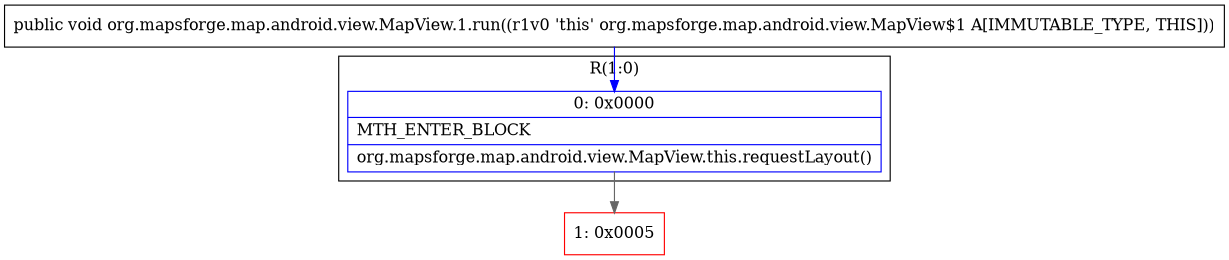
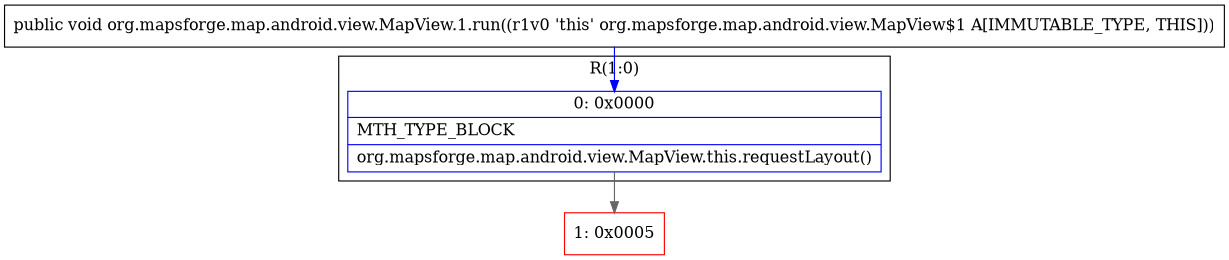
  digraph {
    node [shape=record]
-   n1 [color=blue label="{0\:\ 0x0000|MTH_ENTER_BLOCK\l|org.mapsforge.map.android.view.MapView.this.requestLayout()\l}"]
+   n1 [color=blue label="{0\:\ 0x0000|MTH_TYPE_BLOCK\l|org.mapsforge.map.android.view.MapView.this.requestLayout()\l}"]
    n2 [color=red label="{1\:\ 0x0005}"]
    n3 [label="{public void org.mapsforge.map.android.view.MapView.1.run((r1v0 'this' org.mapsforge.map.android.view.MapView$1 A[IMMUTABLE_TYPE, THIS])) }"]
    subgraph cluster_1 {
      label="R(1:0)"
      n1
    }
    n1 -> n2 [color=gray40]
    n3 -> n1 [color=blue]
  }
